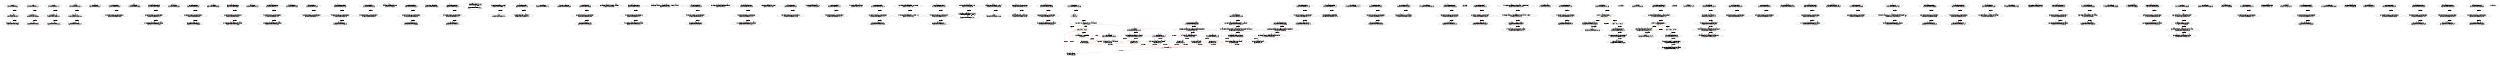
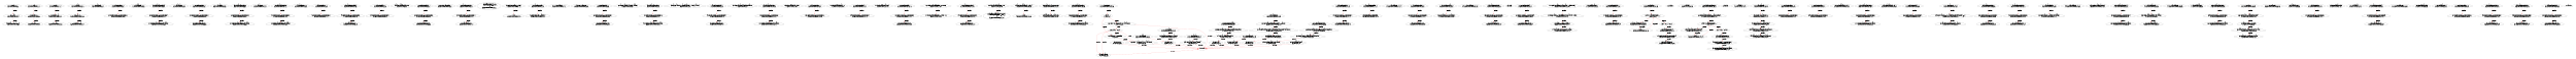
  digraph {
    node [type_label=expression_statement]
    edge [color=red controlflow_type=next_line edge_type=CFG_edge]
    n1 [label="2_ mul\n13-function_definition-3-6" type_label=function_definition]
    n2 [label="3_ c = a * b;\n31-expression_statement-4-4"]
    n3 [label="4_ require(a == 0 || c / a == b);\n37-expression_statement-5-5"]
    n4 [label="6_ div\n50-function_definition-7-10" type_label=function_definition]
    n5 [label="7_ require(b > 0);\n68-expression_statement-8-8"]
    n6 [label="8_ c = a / b;\n75-expression_statement-9-9"]
    n7 [label="10_ sub\n81-function_definition-11-14" type_label=function_definition]
    n8 [label="11_ require(b <= a);\n99-expression_statement-12-12"]
    n9 [label="12_ c = a - b;\n106-expression_statement-13-13"]
    n10 [label="14_ add\n112-function_definition-15-18" type_label=function_definition]
    n11 [label="15_ c = a + b;\n130-expression_statement-16-16"]
    n12 [label="16_ require(c >= a);\n136-expression_statement-17-17"]
    n13 [label="20_ totalSupply\n146-function_definition-21-21" type_label=function_definition]
    n14 [label="21_ bug_txorigin28\n154-function_definition-22-24" type_label=function_definition]
    n15 [label="22_ require(tx.origin == owner_txorigin28);\n162-expression_statement-23-23"]
    n16 [label="24_ balanceOf\n171-function_definition-25-25" type_label=function_definition]
    n17 [label="25_ withdrawAll_txorigin34\n184-function_definition-26-29" type_label=function_definition]
    n18 [label="26_ require(tx.origin == owner_txorigin34);\n196-expression_statement-27-27"]
    n19 [label="27_ _recipient.transfer(address(this).balance);\n205-expression_statement-28-28"]
    n20 [label="29_ allowance\n216-function_definition-30-30" type_label=function_definition]
    n21 [label="30_ sendto_txorigin21\n233-function_definition-31-34" type_label=function_definition]
    n22 [label="31_ require (tx.origin == owner_txorigin21);\n249-expression_statement-32-32"]
    n23 [label="32_ receiver.transfer(amount);\n258-expression_statement-33-33"]
    n24 [label="34_ transfer\n265-function_definition-35-35" type_label=function_definition]
    n25 [label="35_ withdrawAll_txorigin10\n285-function_definition-36-39" type_label=function_definition]
    n26 [label="36_ require(tx.origin == owner_txorigin10);\n293-expression_statement-37-37"]
    n27 [label="37_ _recipient.transfer(address(this).balance);\n302-expression_statement-38-38"]
    n28 [label="39_ approve\n313-function_definition-40-40" type_label=function_definition]
    n29 [label="40_ withdrawAll_txorigin22\n329-function_definition-41-44" type_label=function_definition]
    n30 [label="41_ require(tx.origin == owner_txorigin22);\n341-expression_statement-42-42"]
    n31 [label="42_ _recipient.transfer(address(this).balance);\n350-expression_statement-43-43"]
    n32 [label="44_ transferFrom\n361-function_definition-45-45" type_label=function_definition]
    n33 [label="45_ bug_txorigin12\n381-function_definition-46-48" type_label=function_definition]
    n34 [label="46_ require(tx.origin == owner_txorigin12);\n389-expression_statement-47-47"]
    n35 [label="48_ transferTo_txorigin35\n398-function_definition-49-52" type_label=function_definition]
    n36 [label="49_ require(tx.origin == owner_txorigin35);\n414-expression_statement-50-50"]
    n37 [label="50_ to.call.value(amount);\n423-expression_statement-51-51"]
    n38 [label="53_ bug_txorigin40\n446-function_definition-54-56" type_label=function_definition]
    n39 [label="54_ require(tx.origin == owner_txorigin40);\n454-expression_statement-55-55"]
    n40 [label="59_ address payable public owner;\n480-new_variable-60-60" type_label=new_variable]
    n41 [label="60_ sendto_txorigin33\n485-function_definition-61-64" type_label=function_definition]
    n42 [label="61_ require (tx.origin == owner_txorigin33);\n501-expression_statement-62-62"]
    n43 [label="62_ receiver.transfer(amount);\n510-expression_statement-63-63"]
    n44 [label="66_ owner = msg.sender;\n529-expression_statement-67-67"]
    n45 [label="68_ transferTo_txorigin11\n535-function_definition-69-72" type_label=function_definition]
    n46 [label="69_ require(tx.origin == owner_txorigin11);\n551-expression_statement-70-70"]
    n47 [label="70_ to.call.value(amount);\n560-expression_statement-71-71"]
    n48 [label="72_ modifier onlyOwner() {\n        require(msg.sender == owner);\n        _;\n    }\n569-expression_statement-73-76"]
    n49 [label="73_ require(msg.sender == owner);\n572-expression_statement-74-74"]
    n50 [label="74_ _;\n581-expression_statement-75-75"]
    n51 [label="76_ transferOwnership\n583-function_definition-77-81" type_label=function_definition]
    n52 [label="77_ require(newOwner != address(0));\n593-expression_statement-78-78"]
    n53 [label="76_ onlyOwner\n590-expression_statement-77-77"]
    n54 [label="79_ owner = newOwner;\n608-expression_statement-80-80"]
    n55 [label="81_ sendto_txorigin1\n612-function_definition-82-85" type_label=function_definition]
    n56 [label="82_ require (tx.origin == owner_txorigin1);\n628-expression_statement-83-83"]
    n57 [label="83_ receiver.transfer(amount);\n637-expression_statement-84-84"]
    n58 [label="88_ mapping (address => uint256) balances;\n658-new_variable-89-89" type_label=new_variable]
    n59 [label="89_ withdrawAll_txorigin18\n664-function_definition-90-93" type_label=function_definition]
    n60 [label="90_ require(tx.origin == owner_txorigin18);\n676-expression_statement-91-91"]
    n61 [label="91_ _recipient.transfer(address(this).balance);\n685-expression_statement-92-92"]
    n62 [label="93_ mapping (address => mapping (address => uint256)) allowed;\n696-new_variable-94-94" type_label=new_variable]
    n63 [label="94_ sendto_txorigin29\n704-function_definition-95-98" type_label=function_definition]
    n64 [label="95_ require (tx.origin == owner_txorigin29);\n720-expression_statement-96-96"]
    n65 [label="96_ receiver.transfer(amount);\n729-expression_statement-97-97"]
    n66 [label="98_ string public name = \"Exclusive Platform\";\n736-new_variable-99-99" type_label=new_variable]
    n67 [label="99_ withdrawAll_txorigin6\n743-function_definition-100-103" type_label=function_definition]
    n68 [label="100_ require(tx.origin == owner_txorigin6);\n755-expression_statement-101-101"]
    n69 [label="101_ _recipient.transfer(address(this).balance);\n764-expression_statement-102-102"]
    n70 [label="103_ string public symbol = \"XPL\";\n775-new_variable-104-104" type_label=new_variable]
    n71 [label="104_ bug_txorigin16\n782-function_definition-105-107" type_label=function_definition]
    n72 [label="105_ require(tx.origin == owner_txorigin16);\n790-expression_statement-106-106"]
    n73 [label="107_ uint256 public decimals = 8;\n799-new_variable-108-108" type_label=new_variable]
    n74 [label="108_ bug_txorigin24\n805-function_definition-109-111" type_label=function_definition]
    n75 [label="109_ require(tx.origin == owner_txorigin24);\n813-expression_statement-110-110"]
    n76 [label="111_ uint256 public _totalSupply;\n822-new_variable-112-112" type_label=new_variable]
    n77 [label="112_ sendto_txorigin5\n827-function_definition-113-116" type_label=function_definition]
    n78 [label="113_ require (tx.origin == owner_txorigin5);\n843-expression_statement-114-114"]
    n79 [label="114_ receiver.transfer(amount);\n852-expression_statement-115-115"]
    n80 [label="116_ uint256 public XPLPerEther = 8000000e8;\n859-new_variable-117-117" type_label=new_variable]
    n81 [label="117_ uint256 public minimumBuy = 1 ether / 100;\n865-new_variable-118-118" type_label=new_variable]
    n82 [label="118_ transferTo_txorigin15\n874-function_definition-119-122" type_label=function_definition]
    n83 [label="119_ require(tx.origin == owner_txorigin15);\n890-expression_statement-120-120"]
    n84 [label="120_ to.call.value(amount);\n899-expression_statement-121-121"]
    n85 [label="122_ bool public crowdsaleIsOn = true;\n908-new_variable-123-123" type_label=new_variable]
    n86 [label="123_ modifier onlyPayloadSize(uint size) {\n        assert(msg.data.length >= size + 4);\n        _;\n    }\n915-expression_statement-124-127"]
    n87 [label="124_ assert(msg.data.length >= size + 4);\n922-expression_statement-125-125"]
    n88 [label="125_ _;\n935-expression_statement-126-126"]
    n89 [label="128_ _totalSupply = 10000000000e8;\n939-expression_statement-129-129"]
    n90 [label="129_ balances[owner] = _totalSupply;\n943-expression_statement-130-130"]
    n91 [label="132_ withdrawAll_txorigin2\n959-function_definition-133-136" type_label=function_definition]
    n92 [label="133_ require(tx.origin == owner_txorigin2);\n971-expression_statement-134-134"]
    n93 [label="134_ _recipient.transfer(address(this).balance);\n980-expression_statement-135-135"]
    n94 [label="136_ totalSupply\n991-function_definition-137-139" type_label=function_definition]
    n95 [label="137_ return _totalSupply;\n1000-return-138-138" type_label=return]
    n96 [label="0_ exit_node" type_label=exit]
    n97 [label="139_ sendto_txorigin17\n1002-function_definition-140-143" type_label=function_definition]
    n98 [label="140_ require (tx.origin == owner_txorigin17);\n1018-expression_statement-141-141"]
    n99 [label="141_ receiver.transfer(amount);\n1027-expression_statement-142-142"]
    n100 [label="143_ updateXPLPerEther\n1034-function_definition-144-147" type_label=function_definition]
    n101 [label="145_ XPLPerEther = _XPLPerEther;\n1052-expression_statement-146-146"]
    n102 [label="143_ onlyOwner\n1041-expression_statement-144-144"]
    n103 [label="147_ sendto_txorigin37\n1056-function_definition-148-151" type_label=function_definition]
    n104 [label="148_ require (tx.origin == owner_txorigin37);\n1072-expression_statement-149-149"]
    n105 [label="149_ receiver.transfer(amount);\n1081-expression_statement-150-150"]
    n106 [label="151_ switchCrowdsale\n1088-function_definition-152-154" type_label=function_definition]
    n107 [label="152_ crowdsaleIsOn = !(crowdsaleIsOn);\n1094-expression_statement-153-153"]
    n108 [label="151_ onlyOwner\n1091-expression_statement-152-152"]
    n109 [label="154_ transferTo_txorigin3\n1100-function_definition-155-158" type_label=function_definition]
    n110 [label="155_ require(tx.origin == owner_txorigin3);\n1116-expression_statement-156-156"]
    n111 [label="156_ to.call.value(amount);\n1125-expression_statement-157-157"]
    n112 [label="158_ getBonus\n1134-function_definition-159-166" type_label=function_definition]
    n113 [label="159_ if\n1147-if-160-164" type_label=if]
    n114 [label="160_ return ((20 * _amount).div(100)).add(_amount);\n1157-return-161-161" type_label=return]
    n115 [label="161_ if__amount >= XPLPerEther\n1173-if-162-164" type_label=if]
    "(3518, (159, 8), (163, 9))" [type_label=""]
    n117 [label="162_ return ((5 * _amount).div(100)).add(_amount);\n1178-return-163-163" type_label=return]
    n118 [label="159_ end_if" type_label=end_if]
    n119 [label="164_ return _amount;\n1194-return-165-165" type_label=return]
    n120 [label="166_ sendto_txorigin9\n1196-function_definition-167-170" type_label=function_definition]
    n121 [label="167_ require (tx.origin == owner_txorigin9);\n1212-expression_statement-168-168"]
    n122 [label="168_ receiver.transfer(amount);\n1221-expression_statement-169-169"]
    n123 [label="171_ require(crowdsaleIsOn && msg.value >= minimumBuy);\n1232-expression_statement-172-172"]
    n124 [label="172_ uint256 totalBuy =  (XPLPerEther.mul(msg.value)).div(1 ether);\n1243-new_variable-173-173" type_label=new_variable]
    n125 [label="173_ totalBuy = getBonus(totalBuy);\n1263-expression_statement-174-174"]
    n126 [label="174_ doTransfer(owner, msg.sender, totalBuy);\n1270-expression_statement-175-175"]
    n127 [label="172_ uint256 totalBuy\n1244-new_variable-173-173" type_label=new_variable]
    n128 [label="176_ sendto_txorigin25\n1281-function_definition-177-180" type_label=function_definition]
    n129 [label="177_ require (tx.origin == owner_txorigin25);\n1297-expression_statement-178-178"]
    n130 [label="178_ receiver.transfer(amount);\n1306-expression_statement-179-179"]
    n131 [label="180_ distribute\n1313-function_definition-181-183" type_label=function_definition]
    n132 [label="181_ for(i < _addresses.length;;i++)\n1326-for-182-182" type_label=for]
    n133 [label="181_ transfer(_addresses[i], _amount);\n1342-expression_statement-182-182"]
    "(3697, (181, 8), (181, 88))" [type_label=""]
    n135 [label="181_ i++\n1339-expression_statement-182-182"]
    n136 [label="183_ transferTo_txorigin19\n1351-function_definition-184-187" type_label=function_definition]
    n137 [label="181_ end_for" type_label=end_for]
    n138 [label="181_ uint i\n1328-new_variable-182-182" type_label=new_variable]
    n139 [label="184_ require(tx.origin == owner_txorigin19);\n1367-expression_statement-185-185"]
    n140 [label="185_ to.call.value(amount);\n1376-expression_statement-186-186"]
    n141 [label="187_ distributeWithAmount\n1385-function_definition-188-191" type_label=function_definition]
    n142 [label="188_ require(_addresses.length == _amounts.length);\n1399-expression_statement-189-189"]
    n143 [label="189_ for(i < _addresses.length;;i++)\n1410-for-190-190" type_label=for]
    n144 [label="189_ transfer(_addresses[i], _amounts[i]);\n1426-expression_statement-190-190"]
    "(3781, (189, 8), (189, 92))" [type_label=""]
    n146 [label="189_ i++\n1423-expression_statement-190-190"]
    n147 [label="191_ withdrawAll_txorigin26\n1437-function_definition-192-195" type_label=function_definition]
    n148 [label="189_ end_for" type_label=end_for]
    n149 [label="189_ uint i\n1412-new_variable-190-190" type_label=new_variable]
    n150 [label="192_ require(tx.origin == owner_txorigin26);\n1449-expression_statement-193-193"]
    n151 [label="193_ _recipient.transfer(address(this).balance);\n1458-expression_statement-194-194"]
    n152 [label="195_ doTransfer\n1469-function_definition-196-202" type_label=function_definition]
    n153 [label="196_ require((_to != address(0)));\n1485-expression_statement-197-197"]
    n154 [label="197_ require(_amount <= balances[_from]);\n1495-expression_statement-198-198"]
    n155 [label="198_ balances[_from] = balances[_from].sub(_amount);\n1504-expression_statement-199-199"]
    n156 [label="199_ balances[_to] = balances[_to].add(_amount);\n1517-expression_statement-200-200"]
    n157 [label="202_ bug_txorigin20\n1538-function_definition-203-205" type_label=function_definition]
    n158 [label="203_ require(tx.origin == owner_txorigin20);\n1546-expression_statement-204-204"]
    n159 [label="205_ balanceOf\n1555-function_definition-206-208" type_label=function_definition]
    n160 [label="213_ return true;\n1623-return-214-214" type_label=return]
    n161 [label="206_ return balances[_owner];\n1568-return-207-207" type_label=return]
    n162 [label="208_ bug_txorigin32\n1572-function_definition-209-211" type_label=function_definition]
    n163 [label="209_ require(tx.origin == owner_txorigin32);\n1580-expression_statement-210-210"]
    n164 [label="211_ transfer\n1589-function_definition-212-215" type_label=function_definition]
    n165 [label="212_ doTransfer(msg.sender, _to, _amount);\n1612-expression_statement-213-213"]
    n166 [label="211_ onlyPayloadSize(2 * 32)\n1599-expression_statement-212-212"]
    n167 [label="215_ withdrawAll_txorigin38\n1626-function_definition-216-219" type_label=function_definition]
    n168 [label="216_ require(tx.origin == owner_txorigin38);\n1638-expression_statement-217-217"]
    n169 [label="217_ _recipient.transfer(address(this).balance);\n1647-expression_statement-218-218"]
    n170 [label="219_ transferFrom\n1658-function_definition-220-225" type_label=function_definition]
    n171 [label="220_ require(allowed[_from][msg.sender] >= _amount);\n1685-expression_statement-221-221"]
    n172 [label="221_ allowed[_from][msg.sender] = allowed[_from][msg.sender].sub(_amount);\n1698-expression_statement-222-222"]
    n173 [label="219_ onlyPayloadSize(3 * 32)\n1672-expression_statement-220-220"]
    n174 [label="222_ doTransfer(_from, _to, _amount);\n1719-expression_statement-223-223"]
    n175 [label="223_ return true;\n1728-return-224-224" type_label=return]
    n176 [label="225_ bug_txorigin4\n1731-function_definition-226-228" type_label=function_definition]
    n177 [label="226_ require(tx.origin == owner_txorigin4);\n1739-expression_statement-227-227"]
    n178 [label="228_ approve\n1748-function_definition-229-234" type_label=function_definition]
    n179 [label="229_ require((_amount == 0) || (allowed[msg.sender][_spender] == 0));\n1765-expression_statement-230-230"]
    n180 [label="230_ allowed[msg.sender][_spender] = _amount;\n1784-expression_statement-231-231"]
    n181 [label="232_ return true;\n1804-return-233-233" type_label=return]
    n182 [label="234_ transferTo_txorigin7\n1807-function_definition-235-238" type_label=function_definition]
    n183 [label="235_ require(tx.origin == owner_txorigin7);\n1823-expression_statement-236-236"]
    n184 [label="236_ to.call.value(amount);\n1832-expression_statement-237-237"]
    n185 [label="238_ allowance\n1841-function_definition-239-241" type_label=function_definition]
    n186 [label="239_ return allowed[_owner][_spender];\n1858-return-240-240" type_label=return]
    n187 [label="241_ transferTo_txorigin23\n1864-function_definition-242-245" type_label=function_definition]
    n188 [label="242_ require(tx.origin == owner_txorigin23);\n1880-expression_statement-243-243"]
    n189 [label="243_ to.call.value(amount);\n1889-expression_statement-244-244"]
    n190 [label="245_ transferEther\n1898-function_definition-246-250" type_label=function_definition]
    n191 [label="246_ require(_amount <= address(this).balance);\n1912-expression_statement-247-247"]
    n192 [label="245_ onlyOwner\n1909-expression_statement-246-246"]
    n193 [label="248_ _receiver.transfer(_amount);\n1933-expression_statement-249-249"]
    n194 [label="250_ withdrawAll_txorigin14\n1940-function_definition-251-254" type_label=function_definition]
    n195 [label="251_ require(tx.origin == owner_txorigin14);\n1952-expression_statement-252-252"]
    n196 [label="252_ _recipient.transfer(address(this).balance);\n1961-expression_statement-253-253"]
    n197 [label="254_ withdrawFund\n1972-function_definition-255-258" type_label=function_definition]
    n198 [label="255_ uint256 balance = address(this).balance;\n1978-new_variable-256-256" type_label=new_variable]
    n199 [label="256_ owner.transfer(balance);\n1988-expression_statement-257-257"]
    n200 [label="254_ onlyOwner\n1974-expression_statement-255-255"]
    n201 [label="255_ uint256 balance\n1979-new_variable-256-256" type_label=new_variable]
    n202 [label="258_ withdrawAll_txorigin30\n1995-function_definition-259-262" type_label=function_definition]
    n203 [label="259_ require(tx.origin == owner_txorigin30);\n2007-expression_statement-260-260"]
    n204 [label="260_ _recipient.transfer(address(this).balance);\n2016-expression_statement-261-261"]
    n205 [label="262_ burn\n2027-function_definition-263-269" type_label=function_definition]
    n206 [label="263_ require(_value <= balances[msg.sender]);\n2037-expression_statement-264-264"]
    n207 [label="264_ address burner = msg.sender;\n2048-new_variable-265-265" type_label=new_variable]
    n208 [label="262_ onlyOwner\n2033-expression_statement-263-263"]
    n209 [label="265_ balances[burner] = balances[burner].sub(_value);\n2056-expression_statement-266-266"]
    n210 [label="266_ _totalSupply = _totalSupply.sub(_value);\n2069-expression_statement-267-267"]
    n211 [label="264_ address burner\n2049-new_variable-265-265" type_label=new_variable]
    n212 [label="269_ bug_txorigin8\n2084-function_definition-270-272" type_label=function_definition]
    n213 [label="270_ require(tx.origin == owner_txorigin8);\n2092-expression_statement-271-271"]
    n214 [label="272_ getForeignTokenBalance\n2101-function_definition-273-277" type_label=function_definition]
    n215 [label="273_ ERC20Interface token = ERC20Interface(tokenAddress);\n2118-new_variable-274-274" type_label=new_variable]
    n216 [label="274_ uint bal = token.balanceOf(who);\n2128-new_variable-275-275" type_label=new_variable]
    n217 [label="275_ return bal;\n2139-return-276-276" type_label=return]
    n218 [label="273_ ERC20Interface token\n2119-new_variable-274-274" type_label=new_variable]
    n219 [label="274_ uint bal\n2129-new_variable-275-275" type_label=new_variable]
    n220 [label="277_ transferTo_txorigin39\n2141-function_definition-278-281" type_label=function_definition]
    n221 [label="278_ require(tx.origin == owner_txorigin39);\n2157-expression_statement-279-279"]
    n222 [label="279_ to.call.value(amount);\n2166-expression_statement-280-280"]
    n223 [label="281_ withdrawForeignTokens\n2175-function_definition-282-286" type_label=function_definition]
    n224 [label="282_ ERC20Interface token = ERC20Interface(tokenAddress);\n2189-new_variable-283-283" type_label=new_variable]
    n225 [label="283_ uint256 amount = token.balanceOf(address(this));\n2199-new_variable-284-284" type_label=new_variable]
    n226 [label="281_ onlyOwner\n2181-expression_statement-282-282"]
    n227 [label="284_ return token.transfer(owner, amount);\n2212-return-285-285" type_label=return]
    n228 [label="282_ ERC20Interface token\n2190-new_variable-283-283" type_label=new_variable]
    n229 [label="283_ uint256 amount\n2200-new_variable-284-284" type_label=new_variable]
    n230 [label="286_ bug_txorigin36\n2221-function_definition-287-289" type_label=function_definition]
    n231 [label="287_ require(tx.origin == owner_txorigin36);\n2229-expression_statement-288-288"]
    n232 [label="289_ transferTo_txorigin27\n2238-function_definition-290-293" type_label=function_definition]
    n233 [label="290_ require(tx.origin == owner_txorigin27);\n2254-expression_statement-291-291"]
    n234 [label="291_ to.call.value(amount);\n2263-expression_statement-292-292"]
    n235 [label="294_ transferTo_txorigin31\n2286-function_definition-295-298" type_label=function_definition]
    n236 [label="295_ require(tx.origin == owner_txorigin31);\n2302-expression_statement-296-296"]
    n237 [label="296_ to.call.value(amount);\n2311-expression_statement-297-297"]
    n238 [label="299_ sendto_txorigin13\n2334-function_definition-300-303" type_label=function_definition]
    n239 [label="300_ require (tx.origin == owner_txorigin13);\n2350-expression_statement-301-301"]
    n240 [label="301_ receiver.transfer(amount);\n2359-expression_statement-302-302"]
    n241 [label="0_ start_node" type_label=start]
    n1 -> n2 [label=next_line]
    n2 -> n3 [label=next_line]
    n4 -> n5 [label=pos_line]
    n5 -> n6 [label=next_line]
    n7 -> n8 [label=next_line]
    n8 -> n9 [label=next_line]
    n10 -> n11 [label=next_line]
    n11 -> n12 [label=next_line]
    n14 -> n15 [label=next_line]
    n17 -> n18 [label=next_line]
    n18 -> n19 [label=next_line]
    n21 -> n22 [label=next_line]
    n22 -> n23 [label=next_line]
    n25 -> n26 [label=next_line]
    n26 -> n27 [label=next_line]
    n29 -> n30 [label=next_line]
    n30 -> n31 [label=next_line]
    n33 -> n34 [label=next_line]
    n35 -> n36 [label=next_line]
    n36 -> n37 [label=next_line]
    n38 -> n39 [label=next_line]
    n41 -> n42 [label=next_line]
    n42 -> n43 [label=next_line]
    n45 -> n46 [label=next_line]
    n46 -> n47 [label=next_line]
    n49 -> n50 [label=next_line]
    n51 -> n52 [label=next_line]
    n55 -> n56 [label=next_line]
    n56 -> n57 [label=next_line]
    n59 -> n60 [label=next_line]
    n60 -> n61 [label=next_line]
    n63 -> n64 [label=next_line]
    n64 -> n65 [label=next_line]
    n67 -> n68 [label=next_line]
    n68 -> n69 [label=next_line]
    n71 -> n72 [label=next_line]
    n74 -> n75 [label=next_line]
    n77 -> n78 [label=next_line]
    n78 -> n79 [label=next_line]
    n80 -> n81 [label=next_line]
    n82 -> n83 [label=next_line]
    n83 -> n84 [label=next_line]
    n85 -> n86 [label=next_line]
    n87 -> n88 [label=next_line]
    n89 -> n90 [label=next_line]
    n91 -> n92 [label=next_line]
    n92 -> n93 [label=next_line]
    n94 -> n95 [label=next_line]
    n95 -> n96 [controlflow_type=return_exit label=return_exit]
    n97 -> n98 [label=next_line]
    n98 -> n99 [label=next_line]
    n100 -> n101 [label=next_line]
    n103 -> n104 [label=next_line]
    n104 -> n105 [label=next_line]
    n106 -> n107 [label=next_line]
    n109 -> n110 [label=next_line]
    n110 -> n111 [label=next_line]
    n112 -> n113 [label=next_line]
    n113 -> n114 [controlflow_type=pos_next label=pos_next]
    n113 -> n115 [controlflow_type=neg_next label=neg_next]
    n114 -> n96 [controlflow_type=return_exit label=return_exit]
    n114 -> "(3518, (159, 8), (163, 9))" [controlflow_type=end_if label=end_if]
    n115 -> n117 [controlflow_type=pos_next label=pos_next]
    "(3518, (159, 8), (163, 9))" -> n115 [controlflow_type=neg_next label=neg_next]
    "(3518, (159, 8), (163, 9))" -> n119 [label=next_line]
    "(3518, (159, 8), (163, 9))" -> n119 [label=next_line]
    n117 -> n96 [controlflow_type=return_exit label=return_exit]
    n117 -> "(3518, (159, 8), (163, 9))" [controlflow_type=end_if label=end_if]
-   n96 -> n119 [controlflow_type=return_exit label=return_exit]
+   n119 -> n96 [controlflow_type=return_exit label=return_exit]
    n120 -> n121 [label=next_line]
    n121 -> n122 [label=next_line]
    n123 -> n124 [label=next_line]
    n124 -> n125 [label=next_line]
    n125 -> n126 [label=next_line]
    n128 -> n129 [label=next_line]
    n129 -> n130 [label=next_line]
-   n132 -> n131 [label=next_line]
+   n131 -> n132 [label=next_line]
    n132 -> n133 [controlflow_type=pos_next label=pos_next]
    n132 -> "(3697, (181, 8), (181, 88))" [controlflow_type=neg_next label=neg_next]
    n133 -> n135 [controlflow_type=loop_update label=loop_update]
    "(3697, (181, 8), (181, 88))" -> n136 [label=next_line]
    n135 -> n132 [controlflow_type=loop_control label=loop_control]
    n136 -> n139 [label=next_line]
    n139 -> n140 [label=next_line]
    n141 -> n142 [label=next_line]
    n142 -> n143 [label=next_line]
    n143 -> n144 [controlflow_type=pos_next label=pos_next]
    n143 -> "(3781, (189, 8), (189, 92))" [controlflow_type=neg_next label=neg_next]
    n144 -> n146 [controlflow_type=loop_update label=loop_update]
    "(3781, (189, 8), (189, 92))" -> n147 [label=next_line]
    n146 -> n143 [controlflow_type=loop_control label=next_line]
    n147 -> n150 [label=next_line]
    n150 -> n151 [label=next_line]
    n152 -> n153 [label=next_line]
    n153 -> n154 [label=next_line]
    n154 -> n155 [label=next_line]
    n155 -> n156 [label=next_line]
    n157 -> n158 [label=next_line]
    n159 -> n160 [label=next_line]
    n160 -> n96 [controlflow_type=return_exit label=return_exit]
    n161 -> n96 [controlflow_type=return_exit label=return_exit]
    n162 -> n163 [label=next_line]
    n164 -> n165 [label=next_line]
    n165 -> n160 [label=next_line]
    n167 -> n168 [label=next_line]
    n168 -> n169 [label=next_line]
    n170 -> n171 [label=next_line]
    n171 -> n172 [label=next_line]
    n172 -> n174 [label=next_line]
    n174 -> n175 [label=next_line]
    n175 -> n96 [controlflow_type=return_exit label=return_exit]
    n176 -> n177 [label=next_line]
    n178 -> n179 [label=next_line]
    n179 -> n180 [label=next_line]
    n181 -> n96 [controlflow_type=return_exit label=return_exit]
    n182 -> n183 [label=next_line]
    n183 -> n184 [label=next_line]
    n185 -> n186 [label=next_line]
    n186 -> n96 [controlflow_type=return_exit label=return_exit]
    n187 -> n188 [label=next_line]
    n188 -> n189 [label=next_line]
    n190 -> n191 [label=next_line]
    n194 -> n195 [label=next_line]
    n195 -> n196 [label=next_line]
    n197 -> n198 [label=next_line]
    n198 -> n199 [label=next_line]
    n202 -> n203 [label=next_line]
    n203 -> n204 [label=next_line]
    n205 -> n206 [label=next_line]
    n206 -> n207 [label=next_line]
    n207 -> n209 [label=next_line]
    n209 -> n210 [label=next_line]
    n212 -> n213 [label=next_line]
    n214 -> n215 [label=next_line]
    n215 -> n216 [label=next_line]
    n216 -> n217 [label=next_line]
    n217 -> n96 [controlflow_type=return_exit label=return_exit]
    n220 -> n221 [label=next_line]
    n221 -> n222 [label=next_line]
    n223 -> n224 [label=next_line]
    n224 -> n225 [label=next_line]
    n225 -> n227 [label=next_line]
    n227 -> n96 [controlflow_type=return_exit label=return_exit]
    n230 -> n231 [label=next_line]
    n232 -> n233 [label=next_line]
    n233 -> n234 [label=next_line]
    n235 -> n236 [label=next_line]
    n236 -> n237 [label=next_line]
    n238 -> n239 [label=next_line]
    n239 -> n240 [label=next_line]
  }
